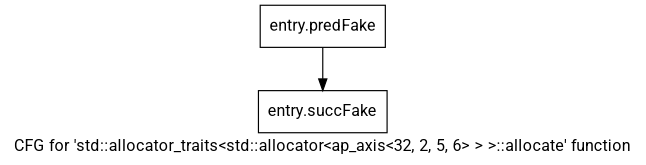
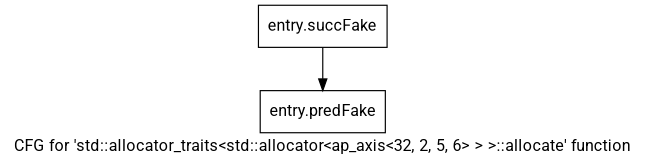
  digraph {
    label="CFG for 'std::allocator_traits\<std::allocator\<ap_axis\<32, 2, 5, 6\> \> \>::allocate' function"
    fontname=Roboto
    node [shape=record fontname=Roboto]
    n1 [label="{entry.predFake}"]
    n2 [filename="/proj/xbuilds/2019.2_0801_1/installs/lin64/Vivado/HEAD/tps/lnx64/gcc-6.2.0/lib/gcc/x86_64-pc-linux-gnu/6.2.0/../../../../include/c++/6.2.0/bits/alloc_traits.h" label="{entry.succFake}" linenumber=416]
-   n1 -> n2 [filename="/proj/xbuilds/2019.2_0801_1/installs/lin64/Vivado/HEAD/tps/lnx64/gcc-6.2.0/lib/gcc/x86_64-pc-linux-gnu/6.2.0/../../../../include/c++/6.2.0/bits/alloc_traits.h" fontname=Roboto]
+   n2 -> n1 [filename="/proj/xbuilds/2019.2_0801_1/installs/lin64/Vivado/HEAD/tps/lnx64/gcc-6.2.0/lib/gcc/x86_64-pc-linux-gnu/6.2.0/../../../../include/c++/6.2.0/bits/alloc_traits.h" fontname=Roboto]
  }
